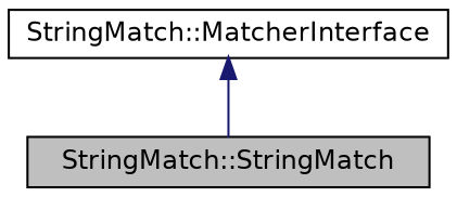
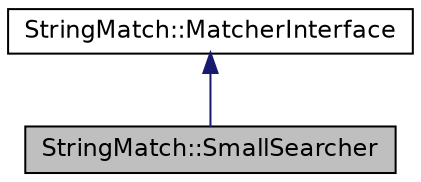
  digraph {
    node [color=black fontname=Helvetica fontsize=12 shape=record style=filled]
-   n1 [fillcolor=grey75 fontcolor=black height=0.2 label="StringMatch::StringMatch" width=0.4]
+   n1 [fillcolor=grey75 fontcolor=black height=0.2 label="StringMatch::SmallSearcher" width=0.4]
    n2 [fillcolor=white height=0.2 label="StringMatch::MatcherInterface" width=0.4]
    n2 -> n1 [color=midnightblue dir=back fontname=Helvetica fontsize=12 labelfontname=Helvetica labelfontsize=12 style=solid]
  }
